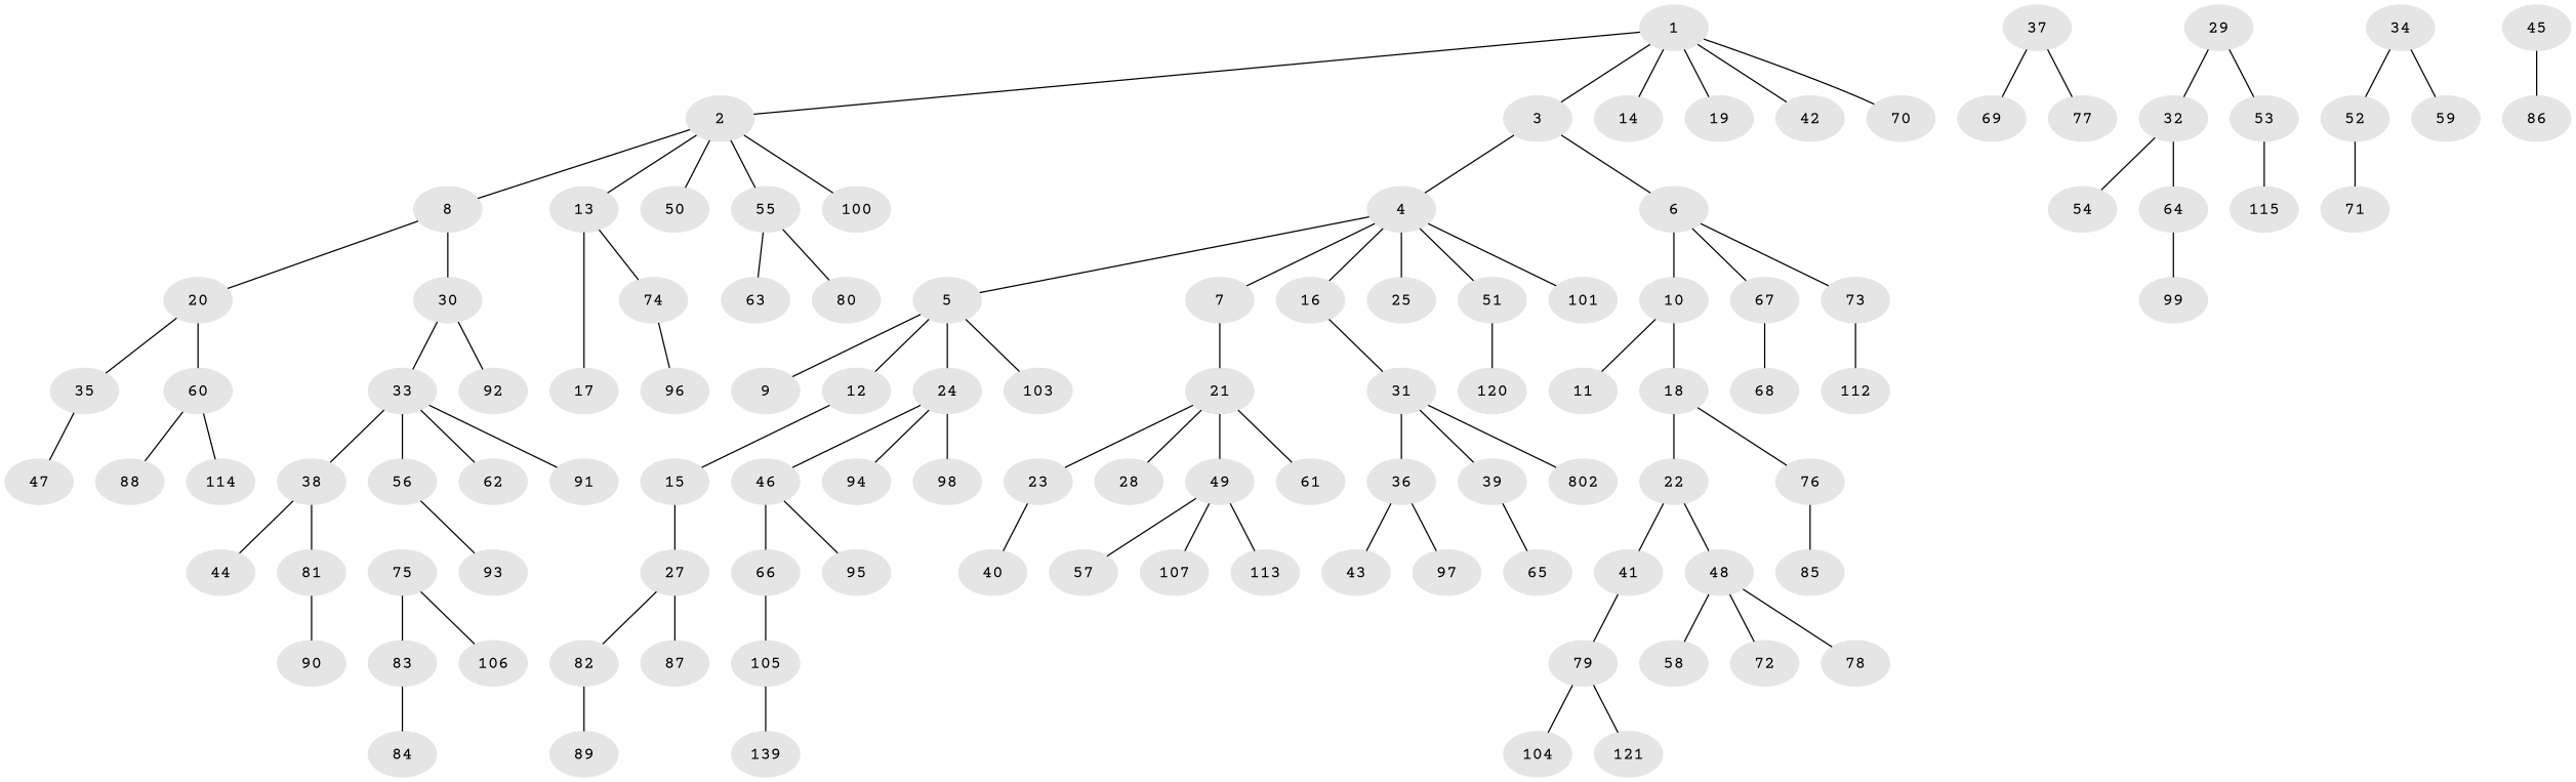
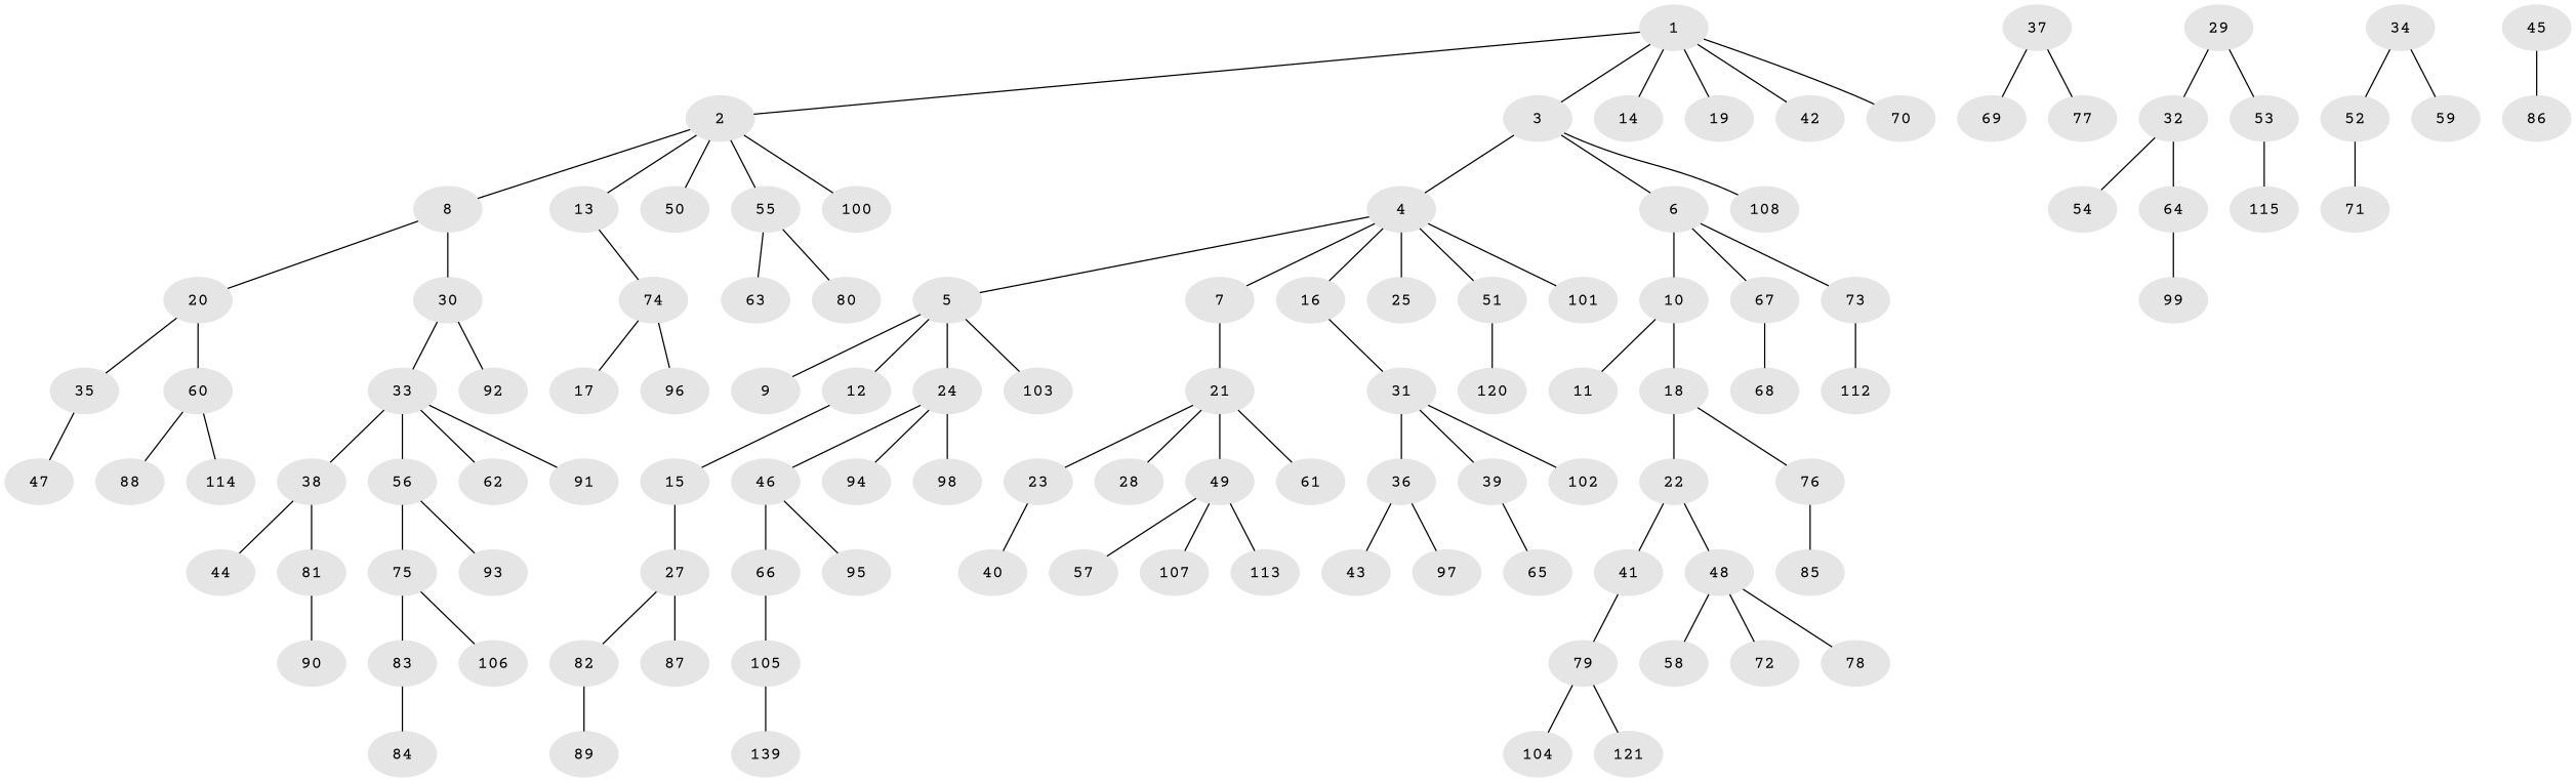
  graph {
    fontname="Courier Prime"
    node [color=gray90 fontname="Courier Prime" style=filled]
    edge [fontname="Courier Prime"]
    1
    2
    3
    14
    19
    42
    70
    8
    13
    50
    55
    100
    4
    6
+   108
    20
    30
    17
    74
    63
    80
    5
    7
    16
    25
    51
    101
    10
    67
    73
    9
    12
    24
    103
    21
    31
    n37 [label=120]
    15
    46
    94
    98
    11
    18
    68
    112
    23
    28
    49
    61
    35
    60
    33
    92
    22
    76
    27
    96
    82
    87
    36
    39
-   102 [label=802]
+   102
    37
    69
    77
    41
    48
    85
    47
    88
    114
    40
    57
    107
    113
    79
    58
    72
    78
    66
    95
    29
    32
    53
    34
    52
    59
    89
    54
    64
    115
    38
    56
    62
    91
    43
    97
    65
    99
    44
    81
    75
    93
    45
    86
    71
    90
    104
    n109 [label=121]
    105
    83
    106
    n113 [label=139]
    84
    1 -- 2
    1 -- 3
    1 -- 14
    1 -- 19
    1 -- 42
    1 -- 70
    2 -- 8
    2 -- 13
    2 -- 50
    2 -- 55
    2 -- 100
    3 -- 4
    3 -- 6
+   3 -- 108
    8 -- 20
    8 -- 30
-   13 -- 17
+   74 -- 17
    13 -- 74
    55 -- 63
    55 -- 80
    4 -- 5
    4 -- 7
    4 -- 16
    4 -- 25
    4 -- 51
    4 -- 101
    6 -- 10
    6 -- 67
    6 -- 73
    20 -- 35
    20 -- 60
    30 -- 33
    30 -- 92
    74 -- 96
    5 -- 9
    5 -- 12
    5 -- 24
    5 -- 103
    7 -- 21
    16 -- 31
    51 -- n37
    10 -- 11
    10 -- 18
    67 -- 68
    73 -- 112
    12 -- 15
    24 -- 46
    24 -- 94
    24 -- 98
    21 -- 23
    21 -- 28
    21 -- 49
    21 -- 61
    31 -- 36
    31 -- 39
    31 -- 102
    15 -- 27
    46 -- 66
    46 -- 95
    18 -- 22
    18 -- 76
    23 -- 40
    49 -- 57
    49 -- 107
    49 -- 113
    35 -- 47
    60 -- 88
    60 -- 114
    33 -- 38
    33 -- 56
    33 -- 62
    33 -- 91
    22 -- 41
    22 -- 48
    76 -- 85
    27 -- 82
    27 -- 87
    82 -- 89
    36 -- 43
    36 -- 97
    39 -- 65
    37 -- 69
    37 -- 77
    41 -- 79
    48 -- 58
    48 -- 72
    48 -- 78
    79 -- 104
    79 -- n109
    66 -- 105
    29 -- 32
    29 -- 53
    32 -- 54
    32 -- 64
    53 -- 115
    34 -- 52
    34 -- 59
    52 -- 71
    64 -- 99
    38 -- 44
    38 -- 81
+   56 -- 75
    56 -- 93
    81 -- 90
    75 -- 83
    75 -- 106
    45 -- 86
    105 -- n113
    83 -- 84
  }
